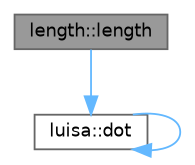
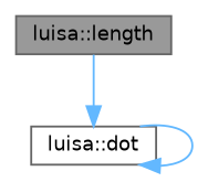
  digraph {
    rankdir=TB
    node [fontname=Helvetica fontsize=10 shape=box style=filled]
    edge [color=steelblue1 fontname=Helvetica fontsize=10 labelfontname=Helvetica labelfontsize=10 style=solid]
-   n1 [color=gray40 fillcolor=grey60 fontcolor=black height=0.2 label="length::length" width=0.4]
+   n1 [color=gray40 fillcolor=grey60 fontcolor=black height=0.2 label="luisa::length" width=0.4]
    n2 [color=grey40 fillcolor=white height=0.2 label="luisa::dot" width=0.4]
    n1 -> n2
    n2 -> n2
  }
